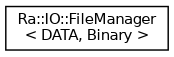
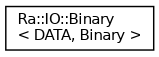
  digraph {
    rankdir=LR
    fontname="DejaVu Sans"
-   n1 [color=black fillcolor=white fontname="DejaVu Sans" fontsize=10 height=0.2 label="Ra::IO::FileManager\l\< DATA, Binary \>" shape=record style=filled width=0.4]
+   n1 [color=black fillcolor=white fontname="DejaVu Sans" fontsize=10 height=0.2 label="Ra::IO::Binary\l\< DATA, Binary \>" shape=record style=filled width=0.4]
  }
